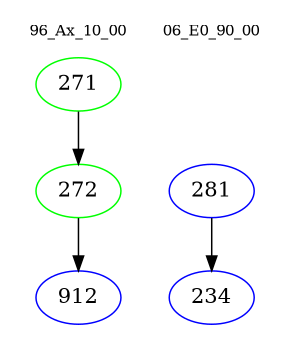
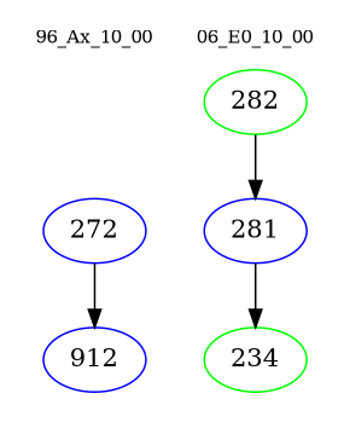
  digraph {
    node [color=blue]
    edge [color=black]
-   n1 [color=green label=271]
-   n2 [color=green label=272]
+   n2 [label=272]
    n3 [label=912]
+   n4 [color=green label=282]
    n5 [label=281]
-   n6 [label=234]
+   n6 [color=green label=234]
    subgraph cluster_1 {
      color=white
      fontsize=10
      label="96_Ax_10_00"
-     n1
      n2
      n3
    }
    subgraph cluster_2 {
      color=white
      fontsize=10
-     label="06_E0_90_00"
+     label="06_E0_10_00"
+     n4
      n5
      n6
    }
-   n1 -> n2
    n2 -> n3
+   n4 -> n5
    n5 -> n6
  }
